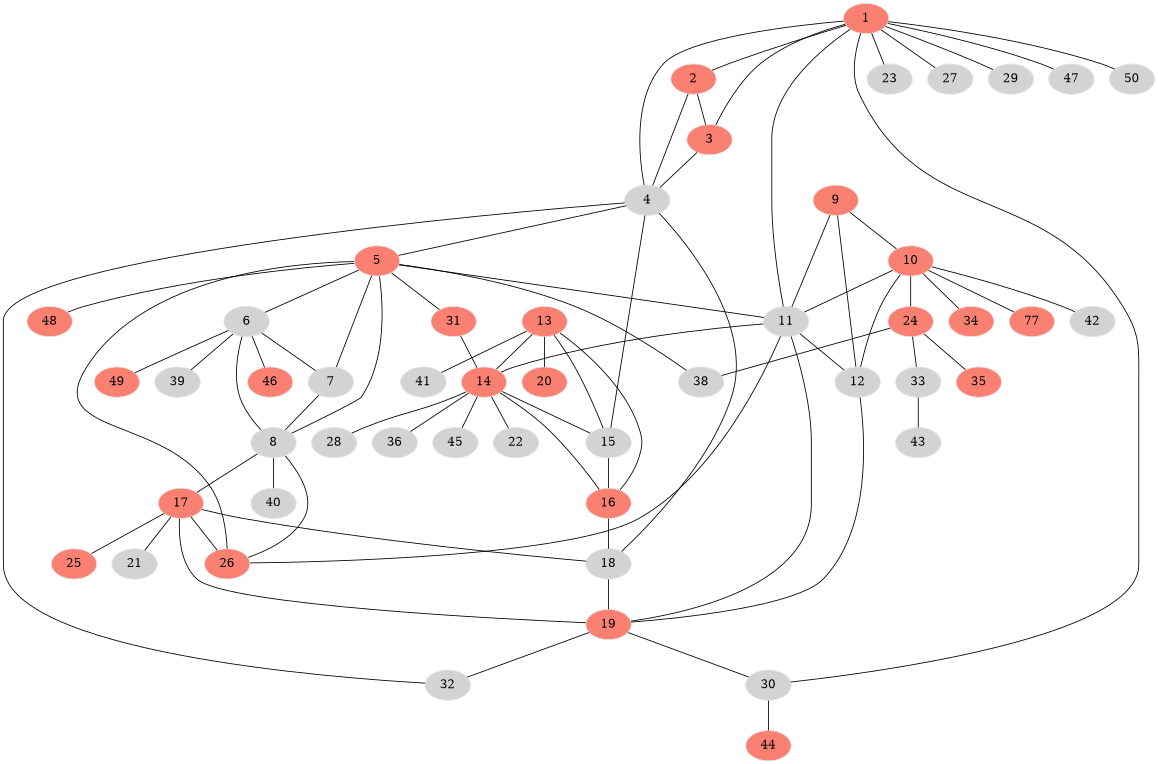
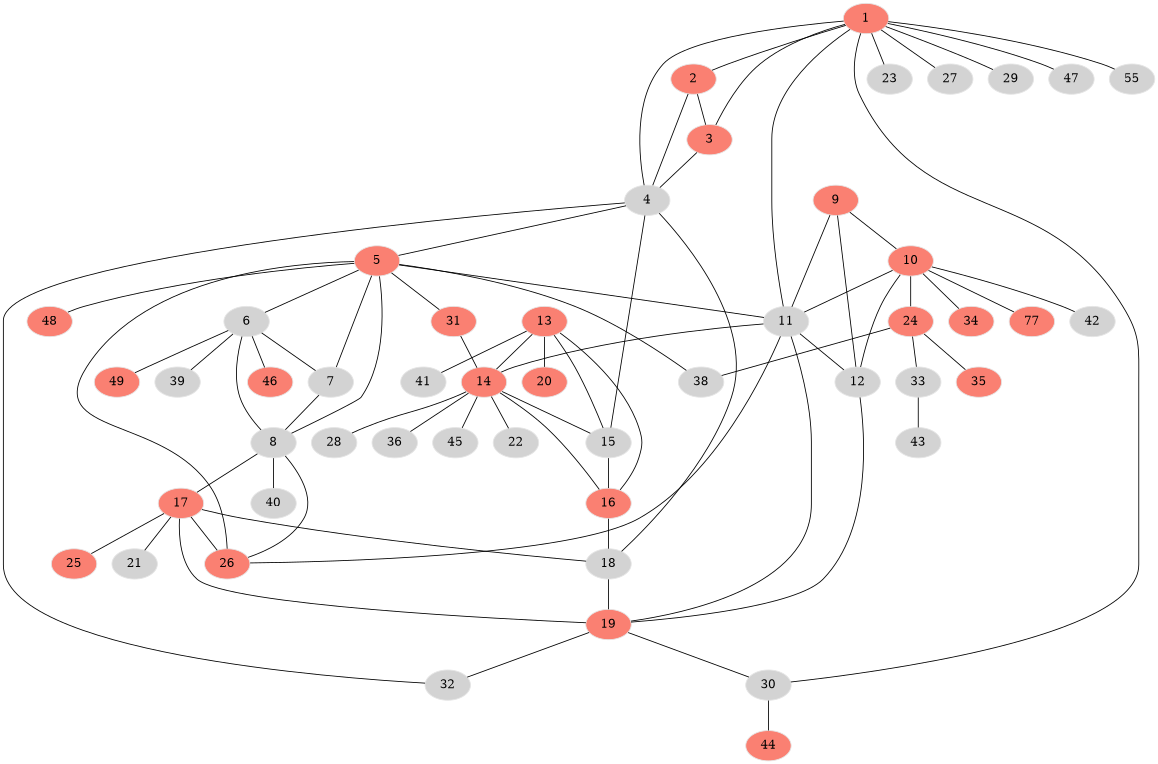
  graph {
    node [color=gray90 fillcolor=lightgrey style=filled]
    edge [weight=1.0]
    1 [fillcolor=salmon]
    2 [fillcolor=salmon]
    3 [fillcolor=salmon]
    4
    11
    23
    27
    29
    30
    47
-   50
+   50 [label=55]
    5 [fillcolor=salmon]
    15
    18
    32
    26 [fillcolor=salmon]
    14 [fillcolor=salmon]
    12
    19 [fillcolor=salmon]
    44 [fillcolor=salmon]
    6
    7
    8
    31 [fillcolor=salmon]
    38
    48 [fillcolor=salmon]
    16 [fillcolor=salmon]
    39
    46 [fillcolor=salmon]
    49 [fillcolor=salmon]
    17 [fillcolor=salmon]
    40
    22
    28
    36
    45
    21
    25 [fillcolor=salmon]
    9 [fillcolor=salmon]
    10 [fillcolor=salmon]
    24 [fillcolor=salmon]
    34 [fillcolor=salmon]
    n43 [fillcolor=salmon label=77]
    42
    33
    35 [fillcolor=salmon]
    13 [fillcolor=salmon]
    20 [fillcolor=salmon]
    41
    43
    1 -- 2
    1 -- 3
    1 -- 4
    1 -- 11
    1 -- 23
    1 -- 27
    1 -- 29
    1 -- 30
    1 -- 47
    1 -- 50
    2 -- 3
    2 -- 4
    3 -- 4 [weight=2.0]
    4 -- 5
    4 -- 15
    4 -- 18
    4 -- 32
    11 -- 26
    11 -- 14
    11 -- 12
    11 -- 19
    30 -- 44
    5 -- 11
    5 -- 26
    5 -- 6
    5 -- 7
    5 -- 8
    5 -- 31
    5 -- 38
    5 -- 48
    15 -- 16
    18 -- 19 [weight=2.0]
    14 -- 15
    14 -- 16
    14 -- 22
    14 -- 28
    14 -- 36
    14 -- 45
    12 -- 19
    19 -- 30
    19 -- 32
    6 -- 7
    6 -- 8
    6 -- 39
    6 -- 46
    6 -- 49
    7 -- 8
    8 -- 26
    8 -- 17
    8 -- 40
    31 -- 14
    16 -- 18
    17 -- 18 [weight=2.0]
    17 -- 26 [weight=4.0]
    17 -- 19
    17 -- 21
    17 -- 25
    9 -- 11
    9 -- 12
    9 -- 10
    10 -- 11
    10 -- 12
    10 -- 24
    10 -- 34
    10 -- n43
    10 -- 42
    24 -- 38
    24 -- 33
    24 -- 35
    33 -- 43
    13 -- 15
    13 -- 14
    13 -- 16
    13 -- 20
    13 -- 41
  }
